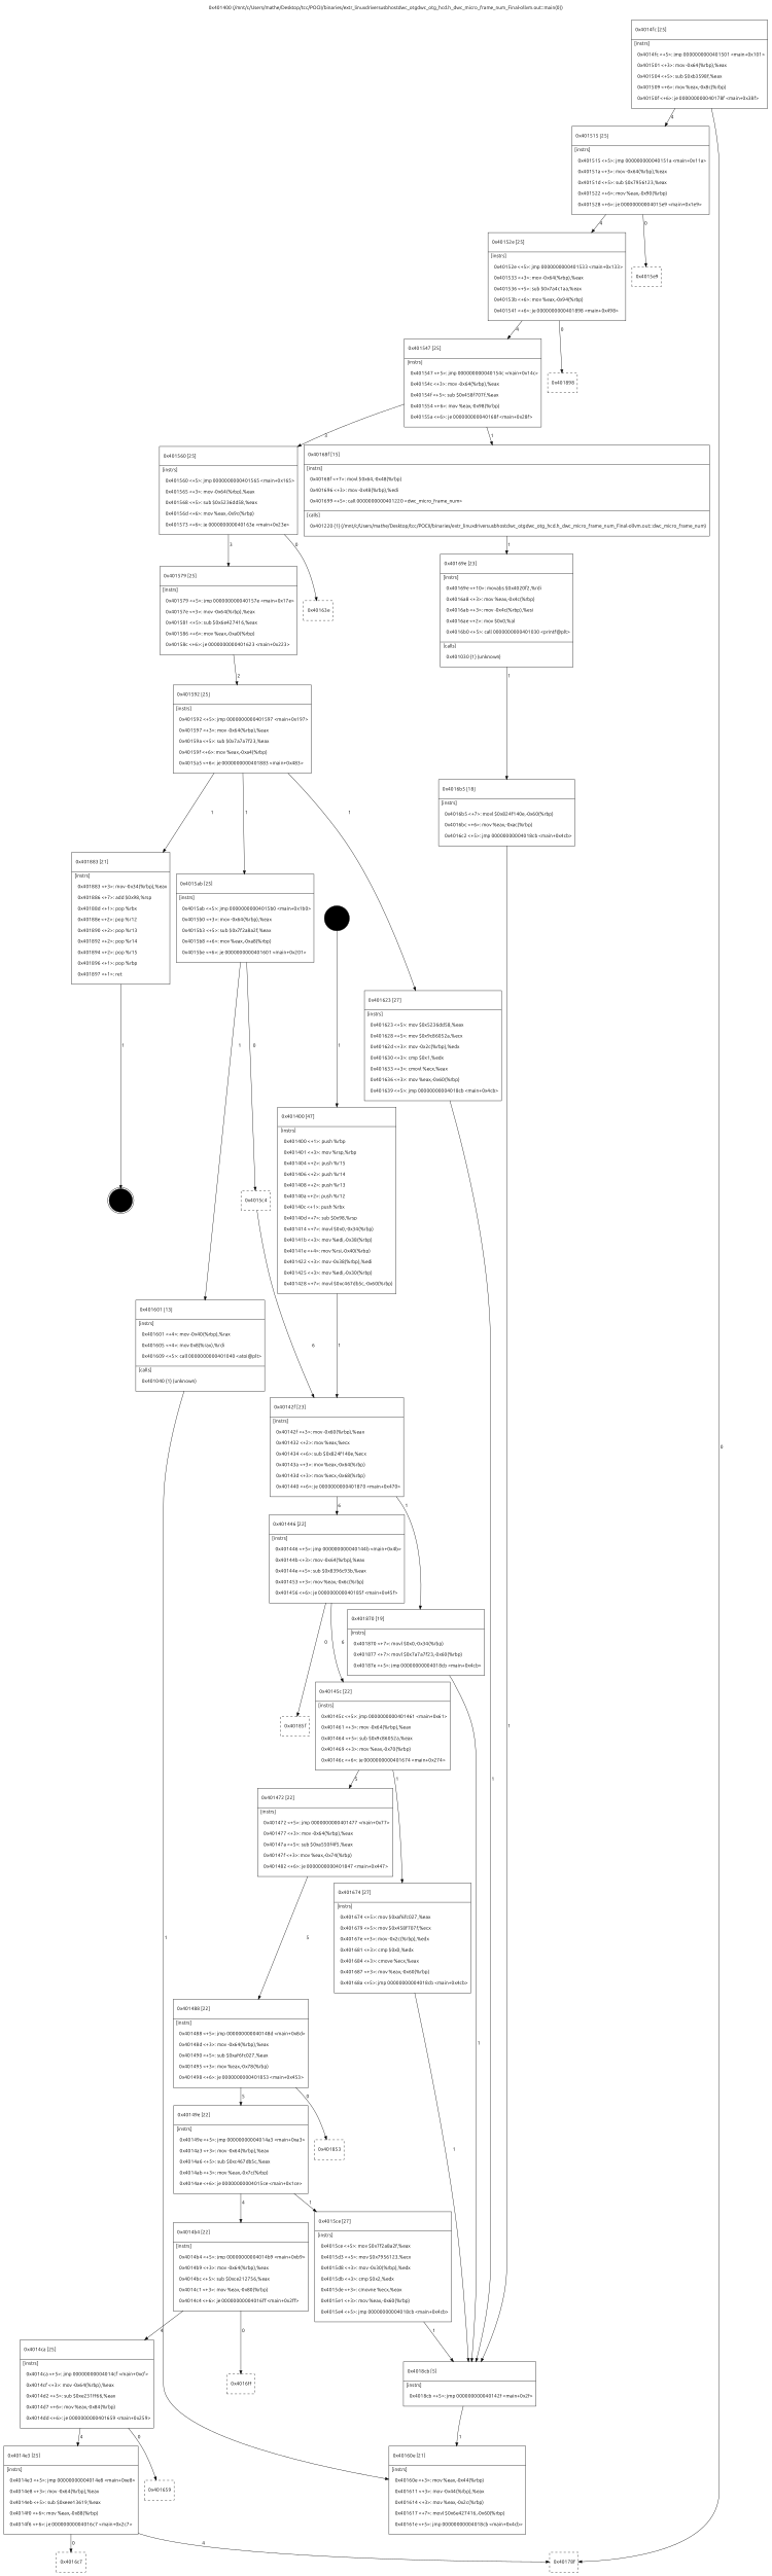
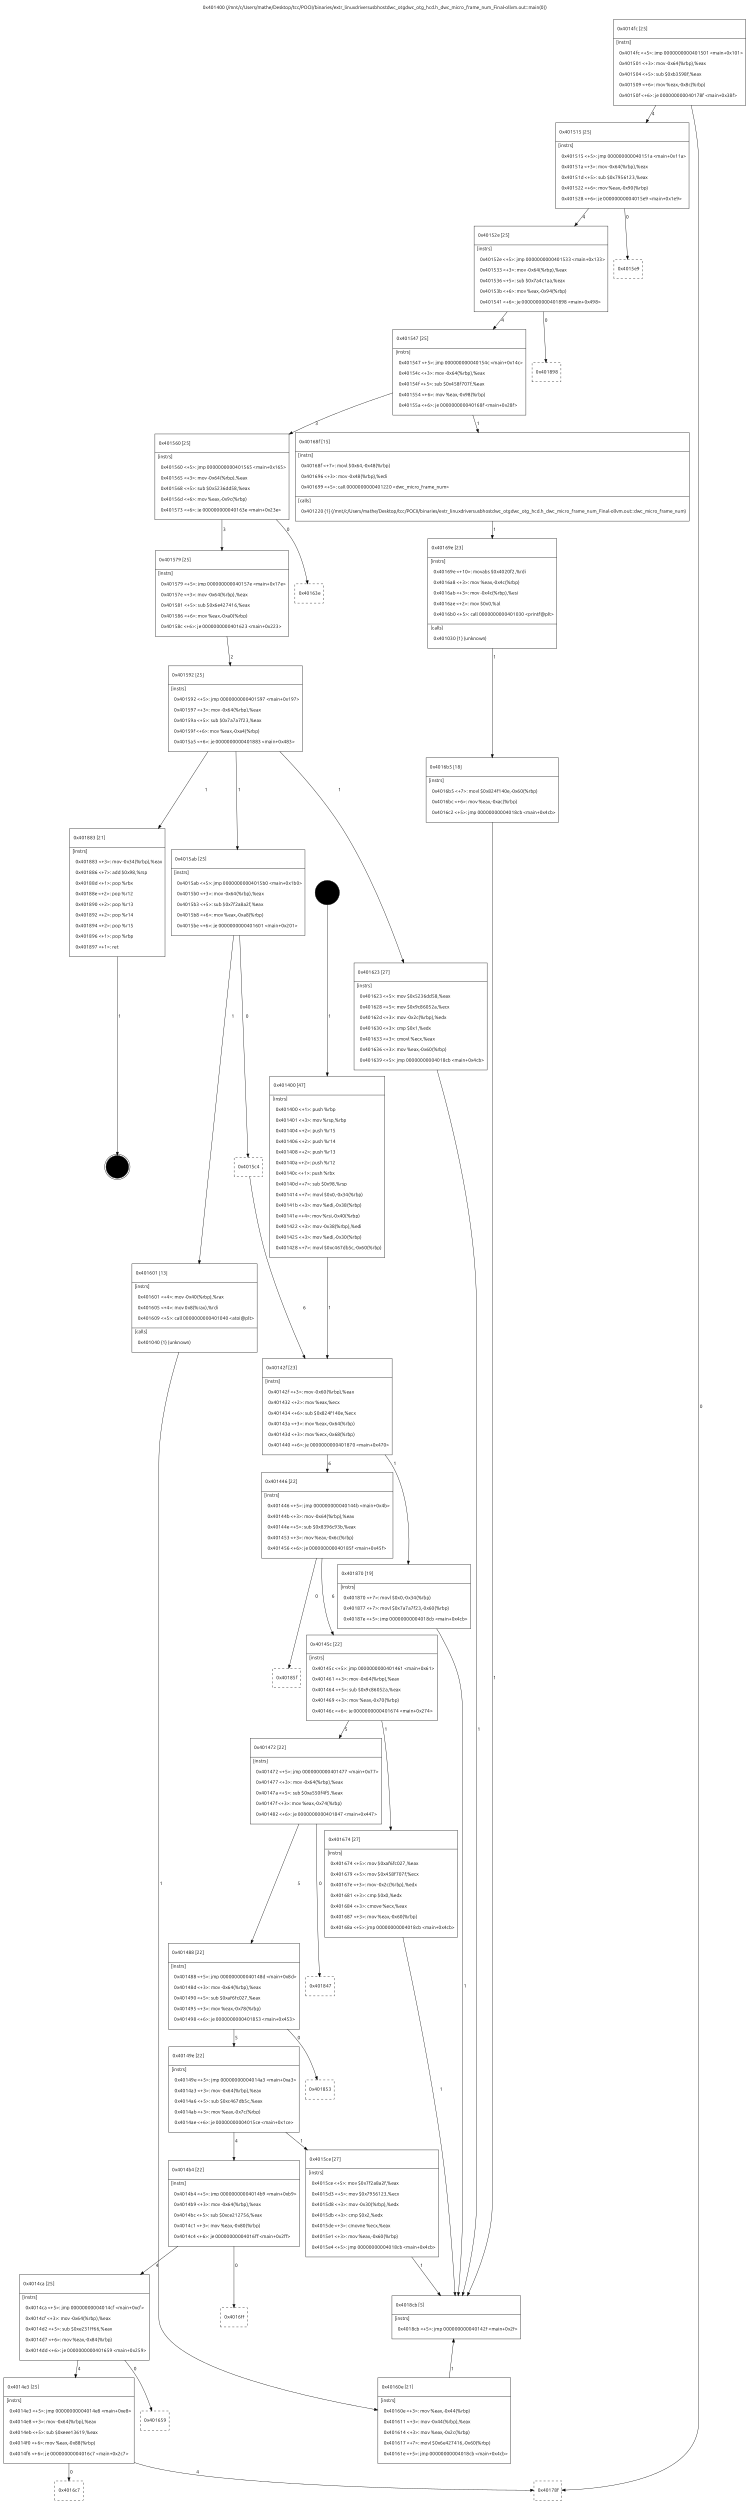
  digraph {
    fontname=Ubuntu
    label="0x401400 (/mnt/c/Users/mathe/Desktop/tcc/POCII/binaries/extr_linuxdriversusbhostdwc_otgdwc_otg_hcd.h_dwc_micro_frame_num_Final-ollvm.out::main(0))"
    labelloc=t
    node [fontname=Ubuntu shape=record]
    edge [fontname=Ubuntu]
    Entry [fillcolor=black height=0.3 shape=circle style=filled width=0.3]
    n2 [label="{\n     0x401400 [47]\l\n     | [instrs]\l\n     &nbsp;&nbsp;0x401400 \<+1\>: push %rbp\l\n     &nbsp;&nbsp;0x401401 \<+3\>: mov %rsp,%rbp\l\n     &nbsp;&nbsp;0x401404 \<+2\>: push %r15\l\n     &nbsp;&nbsp;0x401406 \<+2\>: push %r14\l\n     &nbsp;&nbsp;0x401408 \<+2\>: push %r13\l\n     &nbsp;&nbsp;0x40140a \<+2\>: push %r12\l\n     &nbsp;&nbsp;0x40140c \<+1\>: push %rbx\l\n     &nbsp;&nbsp;0x40140d \<+7\>: sub $0x98,%rsp\l\n     &nbsp;&nbsp;0x401414 \<+7\>: movl $0x0,-0x34(%rbp)\l\n     &nbsp;&nbsp;0x40141b \<+3\>: mov %edi,-0x38(%rbp)\l\n     &nbsp;&nbsp;0x40141e \<+4\>: mov %rsi,-0x40(%rbp)\l\n     &nbsp;&nbsp;0x401422 \<+3\>: mov -0x38(%rbp),%edi\l\n     &nbsp;&nbsp;0x401425 \<+3\>: mov %edi,-0x30(%rbp)\l\n     &nbsp;&nbsp;0x401428 \<+7\>: movl $0xc467db5c,-0x60(%rbp)\l\n  }"]
    n3 [label="{\n     0x40142f [23]\l\n     | [instrs]\l\n     &nbsp;&nbsp;0x40142f \<+3\>: mov -0x60(%rbp),%eax\l\n     &nbsp;&nbsp;0x401432 \<+2\>: mov %eax,%ecx\l\n     &nbsp;&nbsp;0x401434 \<+6\>: sub $0x824f140e,%ecx\l\n     &nbsp;&nbsp;0x40143a \<+3\>: mov %eax,-0x64(%rbp)\l\n     &nbsp;&nbsp;0x40143d \<+3\>: mov %ecx,-0x68(%rbp)\l\n     &nbsp;&nbsp;0x401440 \<+6\>: je 0000000000401870 \<main+0x470\>\l\n  }"]
    n4 [label="{\n     0x401870 [19]\l\n     | [instrs]\l\n     &nbsp;&nbsp;0x401870 \<+7\>: movl $0x0,-0x34(%rbp)\l\n     &nbsp;&nbsp;0x401877 \<+7\>: movl $0x7a7a7f23,-0x60(%rbp)\l\n     &nbsp;&nbsp;0x40187e \<+5\>: jmp 00000000004018cb \<main+0x4cb\>\l\n  }"]
    n5 [label="{\n     0x401446 [22]\l\n     | [instrs]\l\n     &nbsp;&nbsp;0x401446 \<+5\>: jmp 000000000040144b \<main+0x4b\>\l\n     &nbsp;&nbsp;0x40144b \<+3\>: mov -0x64(%rbp),%eax\l\n     &nbsp;&nbsp;0x40144e \<+5\>: sub $0x8396c93b,%eax\l\n     &nbsp;&nbsp;0x401453 \<+3\>: mov %eax,-0x6c(%rbp)\l\n     &nbsp;&nbsp;0x401456 \<+6\>: je 000000000040185f \<main+0x45f\>\l\n  }"]
    n6 [label="{\n     0x4018cb [5]\l\n     | [instrs]\l\n     &nbsp;&nbsp;0x4018cb \<+5\>: jmp 000000000040142f \<main+0x2f\>\l\n  }"]
    n7 [label="{\n     0x40185f\l\n  }" style=dashed]
    n8 [label="{\n     0x40145c [22]\l\n     | [instrs]\l\n     &nbsp;&nbsp;0x40145c \<+5\>: jmp 0000000000401461 \<main+0x61\>\l\n     &nbsp;&nbsp;0x401461 \<+3\>: mov -0x64(%rbp),%eax\l\n     &nbsp;&nbsp;0x401464 \<+5\>: sub $0x9c86052a,%eax\l\n     &nbsp;&nbsp;0x401469 \<+3\>: mov %eax,-0x70(%rbp)\l\n     &nbsp;&nbsp;0x40146c \<+6\>: je 0000000000401674 \<main+0x274\>\l\n  }"]
    n9 [label="{\n     0x401674 [27]\l\n     | [instrs]\l\n     &nbsp;&nbsp;0x401674 \<+5\>: mov $0xaf6fc027,%eax\l\n     &nbsp;&nbsp;0x401679 \<+5\>: mov $0x458f707f,%ecx\l\n     &nbsp;&nbsp;0x40167e \<+3\>: mov -0x2c(%rbp),%edx\l\n     &nbsp;&nbsp;0x401681 \<+3\>: cmp $0x0,%edx\l\n     &nbsp;&nbsp;0x401684 \<+3\>: cmove %ecx,%eax\l\n     &nbsp;&nbsp;0x401687 \<+3\>: mov %eax,-0x60(%rbp)\l\n     &nbsp;&nbsp;0x40168a \<+5\>: jmp 00000000004018cb \<main+0x4cb\>\l\n  }"]
    n10 [label="{\n     0x401472 [22]\l\n     | [instrs]\l\n     &nbsp;&nbsp;0x401472 \<+5\>: jmp 0000000000401477 \<main+0x77\>\l\n     &nbsp;&nbsp;0x401477 \<+3\>: mov -0x64(%rbp),%eax\l\n     &nbsp;&nbsp;0x40147a \<+5\>: sub $0xa550f4f5,%eax\l\n     &nbsp;&nbsp;0x40147f \<+3\>: mov %eax,-0x74(%rbp)\l\n     &nbsp;&nbsp;0x401482 \<+6\>: je 0000000000401847 \<main+0x447\>\l\n  }"]
    Exit [fillcolor=black height=0.3 peripheries=2 shape=circle style=filled width=0.3]
+   n12 [label="{\n     0x401847\l\n  }" style=dashed]
    n13 [label="{\n     0x401488 [22]\l\n     | [instrs]\l\n     &nbsp;&nbsp;0x401488 \<+5\>: jmp 000000000040148d \<main+0x8d\>\l\n     &nbsp;&nbsp;0x40148d \<+3\>: mov -0x64(%rbp),%eax\l\n     &nbsp;&nbsp;0x401490 \<+5\>: sub $0xaf6fc027,%eax\l\n     &nbsp;&nbsp;0x401495 \<+3\>: mov %eax,-0x78(%rbp)\l\n     &nbsp;&nbsp;0x401498 \<+6\>: je 0000000000401853 \<main+0x453\>\l\n  }"]
    n14 [label="{\n     0x4016b5 [18]\l\n     | [instrs]\l\n     &nbsp;&nbsp;0x4016b5 \<+7\>: movl $0x824f140e,-0x60(%rbp)\l\n     &nbsp;&nbsp;0x4016bc \<+6\>: mov %eax,-0xac(%rbp)\l\n     &nbsp;&nbsp;0x4016c2 \<+5\>: jmp 00000000004018cb \<main+0x4cb\>\l\n  }"]
    n15 [label="{\n     0x401853\l\n  }" style=dashed]
    n16 [label="{\n     0x40149e [22]\l\n     | [instrs]\l\n     &nbsp;&nbsp;0x40149e \<+5\>: jmp 00000000004014a3 \<main+0xa3\>\l\n     &nbsp;&nbsp;0x4014a3 \<+3\>: mov -0x64(%rbp),%eax\l\n     &nbsp;&nbsp;0x4014a6 \<+5\>: sub $0xc467db5c,%eax\l\n     &nbsp;&nbsp;0x4014ab \<+3\>: mov %eax,-0x7c(%rbp)\l\n     &nbsp;&nbsp;0x4014ae \<+6\>: je 00000000004015ce \<main+0x1ce\>\l\n  }"]
    n17 [label="{\n     0x40169e [23]\l\n     | [instrs]\l\n     &nbsp;&nbsp;0x40169e \<+10\>: movabs $0x4020f2,%rdi\l\n     &nbsp;&nbsp;0x4016a8 \<+3\>: mov %eax,-0x4c(%rbp)\l\n     &nbsp;&nbsp;0x4016ab \<+3\>: mov -0x4c(%rbp),%esi\l\n     &nbsp;&nbsp;0x4016ae \<+2\>: mov $0x0,%al\l\n     &nbsp;&nbsp;0x4016b0 \<+5\>: call 0000000000401030 \<printf@plt\>\l\n     | [calls]\l\n     &nbsp;&nbsp;0x401030 \{1\} (unknown)\l\n  }"]
    n18 [label="{\n     0x4015ce [27]\l\n     | [instrs]\l\n     &nbsp;&nbsp;0x4015ce \<+5\>: mov $0x7f2a8a2f,%eax\l\n     &nbsp;&nbsp;0x4015d3 \<+5\>: mov $0x7956123,%ecx\l\n     &nbsp;&nbsp;0x4015d8 \<+3\>: mov -0x30(%rbp),%edx\l\n     &nbsp;&nbsp;0x4015db \<+3\>: cmp $0x2,%edx\l\n     &nbsp;&nbsp;0x4015de \<+3\>: cmovne %ecx,%eax\l\n     &nbsp;&nbsp;0x4015e1 \<+3\>: mov %eax,-0x60(%rbp)\l\n     &nbsp;&nbsp;0x4015e4 \<+5\>: jmp 00000000004018cb \<main+0x4cb\>\l\n  }"]
    n19 [label="{\n     0x4014b4 [22]\l\n     | [instrs]\l\n     &nbsp;&nbsp;0x4014b4 \<+5\>: jmp 00000000004014b9 \<main+0xb9\>\l\n     &nbsp;&nbsp;0x4014b9 \<+3\>: mov -0x64(%rbp),%eax\l\n     &nbsp;&nbsp;0x4014bc \<+5\>: sub $0xce212756,%eax\l\n     &nbsp;&nbsp;0x4014c1 \<+3\>: mov %eax,-0x80(%rbp)\l\n     &nbsp;&nbsp;0x4014c4 \<+6\>: je 00000000004016ff \<main+0x2ff\>\l\n  }"]
    n20 [label="{\n     0x40160e [21]\l\n     | [instrs]\l\n     &nbsp;&nbsp;0x40160e \<+3\>: mov %eax,-0x44(%rbp)\l\n     &nbsp;&nbsp;0x401611 \<+3\>: mov -0x44(%rbp),%eax\l\n     &nbsp;&nbsp;0x401614 \<+3\>: mov %eax,-0x2c(%rbp)\l\n     &nbsp;&nbsp;0x401617 \<+7\>: movl $0x6e427416,-0x60(%rbp)\l\n     &nbsp;&nbsp;0x40161e \<+5\>: jmp 00000000004018cb \<main+0x4cb\>\l\n  }"]
    n21 [label="{\n     0x4016ff\l\n  }" style=dashed]
    n22 [label="{\n     0x4014ca [25]\l\n     | [instrs]\l\n     &nbsp;&nbsp;0x4014ca \<+5\>: jmp 00000000004014cf \<main+0xcf\>\l\n     &nbsp;&nbsp;0x4014cf \<+3\>: mov -0x64(%rbp),%eax\l\n     &nbsp;&nbsp;0x4014d2 \<+5\>: sub $0xe231ff66,%eax\l\n     &nbsp;&nbsp;0x4014d7 \<+6\>: mov %eax,-0x84(%rbp)\l\n     &nbsp;&nbsp;0x4014dd \<+6\>: je 0000000000401659 \<main+0x259\>\l\n  }"]
    n23 [label="{\n     0x4015c4\l\n  }" style=dashed]
    n24 [label="{\n     0x401659\l\n  }" style=dashed]
    n25 [label="{\n     0x4014e3 [25]\l\n     | [instrs]\l\n     &nbsp;&nbsp;0x4014e3 \<+5\>: jmp 00000000004014e8 \<main+0xe8\>\l\n     &nbsp;&nbsp;0x4014e8 \<+3\>: mov -0x64(%rbp),%eax\l\n     &nbsp;&nbsp;0x4014eb \<+5\>: sub $0xeee13619,%eax\l\n     &nbsp;&nbsp;0x4014f0 \<+6\>: mov %eax,-0x88(%rbp)\l\n     &nbsp;&nbsp;0x4014f6 \<+6\>: je 00000000004016c7 \<main+0x2c7\>\l\n  }"]
    n26 [label="{\n     0x401601 [13]\l\n     | [instrs]\l\n     &nbsp;&nbsp;0x401601 \<+4\>: mov -0x40(%rbp),%rax\l\n     &nbsp;&nbsp;0x401605 \<+4\>: mov 0x8(%rax),%rdi\l\n     &nbsp;&nbsp;0x401609 \<+5\>: call 0000000000401040 \<atoi@plt\>\l\n     | [calls]\l\n     &nbsp;&nbsp;0x401040 \{1\} (unknown)\l\n  }"]
    n27 [label="{\n     0x4016c7\l\n  }" style=dashed]
    n28 [label="{\n     0x40178f\l\n  }" style=dashed]
    n29 [label="{\n     0x4015ab [25]\l\n     | [instrs]\l\n     &nbsp;&nbsp;0x4015ab \<+5\>: jmp 00000000004015b0 \<main+0x1b0\>\l\n     &nbsp;&nbsp;0x4015b0 \<+3\>: mov -0x64(%rbp),%eax\l\n     &nbsp;&nbsp;0x4015b3 \<+5\>: sub $0x7f2a8a2f,%eax\l\n     &nbsp;&nbsp;0x4015b8 \<+6\>: mov %eax,-0xa8(%rbp)\l\n     &nbsp;&nbsp;0x4015be \<+6\>: je 0000000000401601 \<main+0x201\>\l\n  }"]
    n30 [label="{\n     0x4014fc [25]\l\n     | [instrs]\l\n     &nbsp;&nbsp;0x4014fc \<+5\>: jmp 0000000000401501 \<main+0x101\>\l\n     &nbsp;&nbsp;0x401501 \<+3\>: mov -0x64(%rbp),%eax\l\n     &nbsp;&nbsp;0x401504 \<+5\>: sub $0xb3598f,%eax\l\n     &nbsp;&nbsp;0x401509 \<+6\>: mov %eax,-0x8c(%rbp)\l\n     &nbsp;&nbsp;0x40150f \<+6\>: je 000000000040178f \<main+0x38f\>\l\n  }"]
    n31 [label="{\n     0x401515 [25]\l\n     | [instrs]\l\n     &nbsp;&nbsp;0x401515 \<+5\>: jmp 000000000040151a \<main+0x11a\>\l\n     &nbsp;&nbsp;0x40151a \<+3\>: mov -0x64(%rbp),%eax\l\n     &nbsp;&nbsp;0x40151d \<+5\>: sub $0x7956123,%eax\l\n     &nbsp;&nbsp;0x401522 \<+6\>: mov %eax,-0x90(%rbp)\l\n     &nbsp;&nbsp;0x401528 \<+6\>: je 00000000004015e9 \<main+0x1e9\>\l\n  }"]
    n32 [label="{\n     0x401883 [21]\l\n     | [instrs]\l\n     &nbsp;&nbsp;0x401883 \<+3\>: mov -0x34(%rbp),%eax\l\n     &nbsp;&nbsp;0x401886 \<+7\>: add $0x98,%rsp\l\n     &nbsp;&nbsp;0x40188d \<+1\>: pop %rbx\l\n     &nbsp;&nbsp;0x40188e \<+2\>: pop %r12\l\n     &nbsp;&nbsp;0x401890 \<+2\>: pop %r13\l\n     &nbsp;&nbsp;0x401892 \<+2\>: pop %r14\l\n     &nbsp;&nbsp;0x401894 \<+2\>: pop %r15\l\n     &nbsp;&nbsp;0x401896 \<+1\>: pop %rbp\l\n     &nbsp;&nbsp;0x401897 \<+1\>: ret\l\n  }"]
    n33 [label="{\n     0x4015e9\l\n  }" style=dashed]
    n34 [label="{\n     0x40152e [25]\l\n     | [instrs]\l\n     &nbsp;&nbsp;0x40152e \<+5\>: jmp 0000000000401533 \<main+0x133\>\l\n     &nbsp;&nbsp;0x401533 \<+3\>: mov -0x64(%rbp),%eax\l\n     &nbsp;&nbsp;0x401536 \<+5\>: sub $0x7a4c1aa,%eax\l\n     &nbsp;&nbsp;0x40153b \<+6\>: mov %eax,-0x94(%rbp)\l\n     &nbsp;&nbsp;0x401541 \<+6\>: je 0000000000401898 \<main+0x498\>\l\n  }"]
    n35 [label="{\n     0x401592 [25]\l\n     | [instrs]\l\n     &nbsp;&nbsp;0x401592 \<+5\>: jmp 0000000000401597 \<main+0x197\>\l\n     &nbsp;&nbsp;0x401597 \<+3\>: mov -0x64(%rbp),%eax\l\n     &nbsp;&nbsp;0x40159a \<+5\>: sub $0x7a7a7f23,%eax\l\n     &nbsp;&nbsp;0x40159f \<+6\>: mov %eax,-0xa4(%rbp)\l\n     &nbsp;&nbsp;0x4015a5 \<+6\>: je 0000000000401883 \<main+0x483\>\l\n  }"]
    n36 [label="{\n     0x401623 [27]\l\n     | [instrs]\l\n     &nbsp;&nbsp;0x401623 \<+5\>: mov $0x5236dd58,%eax\l\n     &nbsp;&nbsp;0x401628 \<+5\>: mov $0x9c86052a,%ecx\l\n     &nbsp;&nbsp;0x40162d \<+3\>: mov -0x2c(%rbp),%edx\l\n     &nbsp;&nbsp;0x401630 \<+3\>: cmp $0x1,%edx\l\n     &nbsp;&nbsp;0x401633 \<+3\>: cmovl %ecx,%eax\l\n     &nbsp;&nbsp;0x401636 \<+3\>: mov %eax,-0x60(%rbp)\l\n     &nbsp;&nbsp;0x401639 \<+5\>: jmp 00000000004018cb \<main+0x4cb\>\l\n  }"]
    n37 [label="{\n     0x401898\l\n  }" style=dashed]
    n38 [label="{\n     0x401547 [25]\l\n     | [instrs]\l\n     &nbsp;&nbsp;0x401547 \<+5\>: jmp 000000000040154c \<main+0x14c\>\l\n     &nbsp;&nbsp;0x40154c \<+3\>: mov -0x64(%rbp),%eax\l\n     &nbsp;&nbsp;0x40154f \<+5\>: sub $0x458f707f,%eax\l\n     &nbsp;&nbsp;0x401554 \<+6\>: mov %eax,-0x98(%rbp)\l\n     &nbsp;&nbsp;0x40155a \<+6\>: je 000000000040168f \<main+0x28f\>\l\n  }"]
    n39 [label="{\n     0x40168f [15]\l\n     | [instrs]\l\n     &nbsp;&nbsp;0x40168f \<+7\>: movl $0x64,-0x48(%rbp)\l\n     &nbsp;&nbsp;0x401696 \<+3\>: mov -0x48(%rbp),%edi\l\n     &nbsp;&nbsp;0x401699 \<+5\>: call 0000000000401220 \<dwc_micro_frame_num\>\l\n     | [calls]\l\n     &nbsp;&nbsp;0x401220 \{1\} (/mnt/c/Users/mathe/Desktop/tcc/POCII/binaries/extr_linuxdriversusbhostdwc_otgdwc_otg_hcd.h_dwc_micro_frame_num_Final-ollvm.out::dwc_micro_frame_num)\l\n  }"]
    n40 [label="{\n     0x401560 [25]\l\n     | [instrs]\l\n     &nbsp;&nbsp;0x401560 \<+5\>: jmp 0000000000401565 \<main+0x165\>\l\n     &nbsp;&nbsp;0x401565 \<+3\>: mov -0x64(%rbp),%eax\l\n     &nbsp;&nbsp;0x401568 \<+5\>: sub $0x5236dd58,%eax\l\n     &nbsp;&nbsp;0x40156d \<+6\>: mov %eax,-0x9c(%rbp)\l\n     &nbsp;&nbsp;0x401573 \<+6\>: je 000000000040163e \<main+0x23e\>\l\n  }"]
    n41 [label="{\n     0x401579 [25]\l\n     | [instrs]\l\n     &nbsp;&nbsp;0x401579 \<+5\>: jmp 000000000040157e \<main+0x17e\>\l\n     &nbsp;&nbsp;0x40157e \<+3\>: mov -0x64(%rbp),%eax\l\n     &nbsp;&nbsp;0x401581 \<+5\>: sub $0x6e427416,%eax\l\n     &nbsp;&nbsp;0x401586 \<+6\>: mov %eax,-0xa0(%rbp)\l\n     &nbsp;&nbsp;0x40158c \<+6\>: je 0000000000401623 \<main+0x223\>\l\n  }"]
    n42 [label="{\n     0x40163e\l\n  }" style=dashed]
    Entry -> n2 [label=" 1"]
    n2 -> n3 [label=" 1"]
    n3 -> n4 [label=" 1"]
    n3 -> n5 [label=" 6"]
    n4 -> n6 [label=" 1"]
    n5 -> n7 [label=" 0"]
    n5 -> n8 [label=" 6"]
    n8 -> n9 [label=" 1"]
    n8 -> n10 [label=" 5"]
    n9 -> n6 [label=" 1"]
+   n10 -> n12 [label=" 0"]
    n10 -> n13 [label=" 5"]
    n13 -> n15 [label=" 0"]
    n13 -> n16 [label=" 5"]
    n14 -> n6 [label=" 1"]
    n16 -> n18 [label=" 1"]
    n16 -> n19 [label=" 4"]
    n17 -> n14 [label=" 1"]
    n18 -> n6 [label=" 1"]
    n19 -> n21 [label=" 0"]
    n19 -> n22 [label=" 4"]
-   n6 -> n20 [label=" 1"]
+   n20 -> n6 [label=" 1"]
    n22 -> n24 [label=" 0"]
    n22 -> n25 [label=" 4"]
    n23 -> n3 [label=" 6"]
    n25 -> n27 [label=" 0"]
    n25 -> n28 [label=" 4"]
    n26 -> n20 [label=" 1"]
    n29 -> n23 [label=" 0"]
    n29 -> n26 [label=" 1"]
    n30 -> n28 [label=" 0"]
    n30 -> n31 [label=" 4"]
    n31 -> n33 [label=" 0"]
    n31 -> n34 [label=" 4"]
    n32 -> Exit [label=" 1"]
    n34 -> n37 [label=" 0"]
    n34 -> n38 [label=" 4"]
    n35 -> n29 [label=" 1"]
    n35 -> n32 [label=" 1"]
    n35 -> n36 [label=" 1"]
    n36 -> n6 [label=" 1"]
    n38 -> n39 [label=" 1"]
    n38 -> n40 [label=" 3"]
    n39 -> n17 [label=" 1"]
    n40 -> n41 [label=" 3"]
    n40 -> n42 [label=" 0"]
    n41 -> n35 [label=" 2"]
  }
